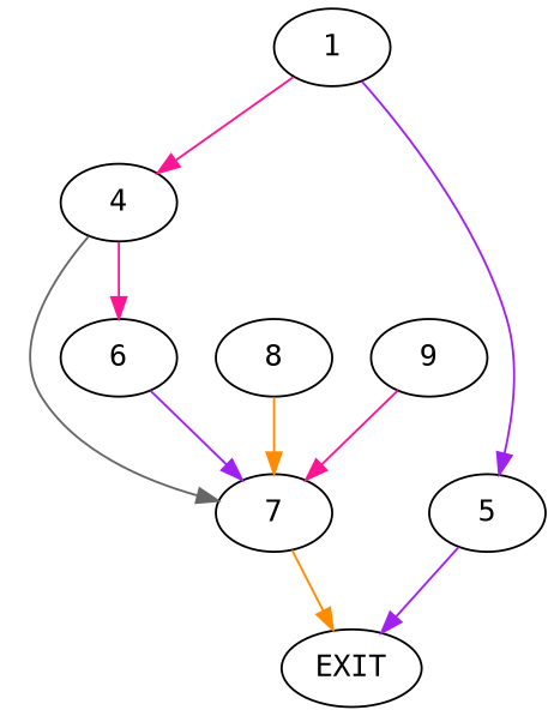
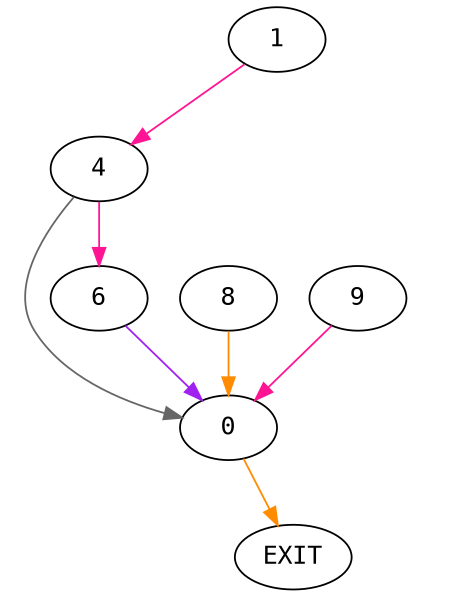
  digraph {
    fontname="DejaVu Sans Mono"
    node [fontname="DejaVu Sans Mono"]
    edge [color=deeppink fontname="DejaVu Sans Mono"]
    1
    4
-   5
    n4 [label=EXIT]
-   7
+   7 [label=0]
    6
    8
    9
    1 -> 4
-   1 -> 5 [color=purple]
    4 -> 7 [color=gray40]
    4 -> 6
-   5 -> n4 [color=purple]
    7 -> n4 [color=darkorange]
    6 -> 7 [color=purple]
    8 -> 7 [color=darkorange]
    9 -> 7
  }
